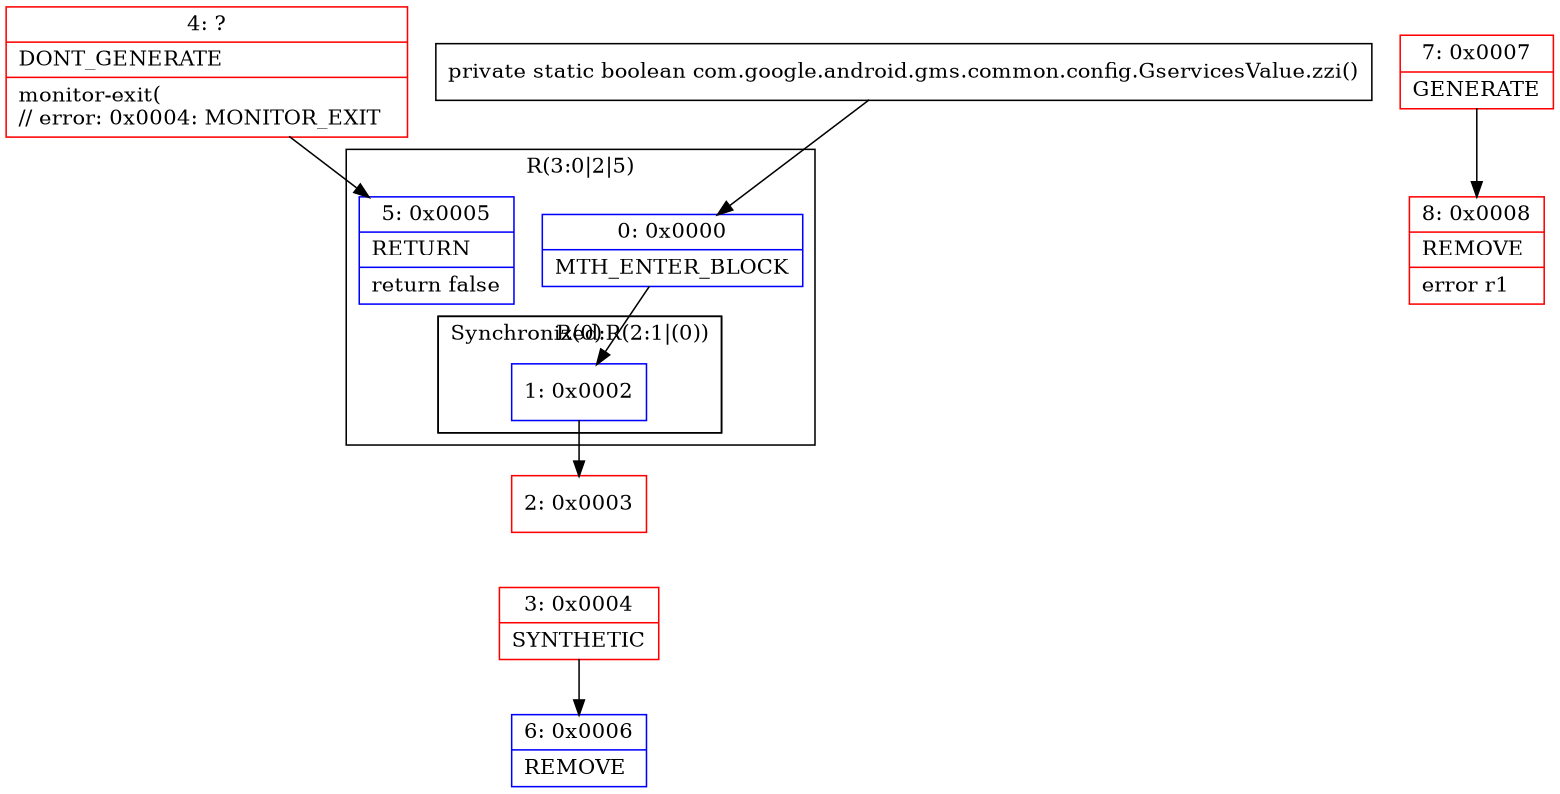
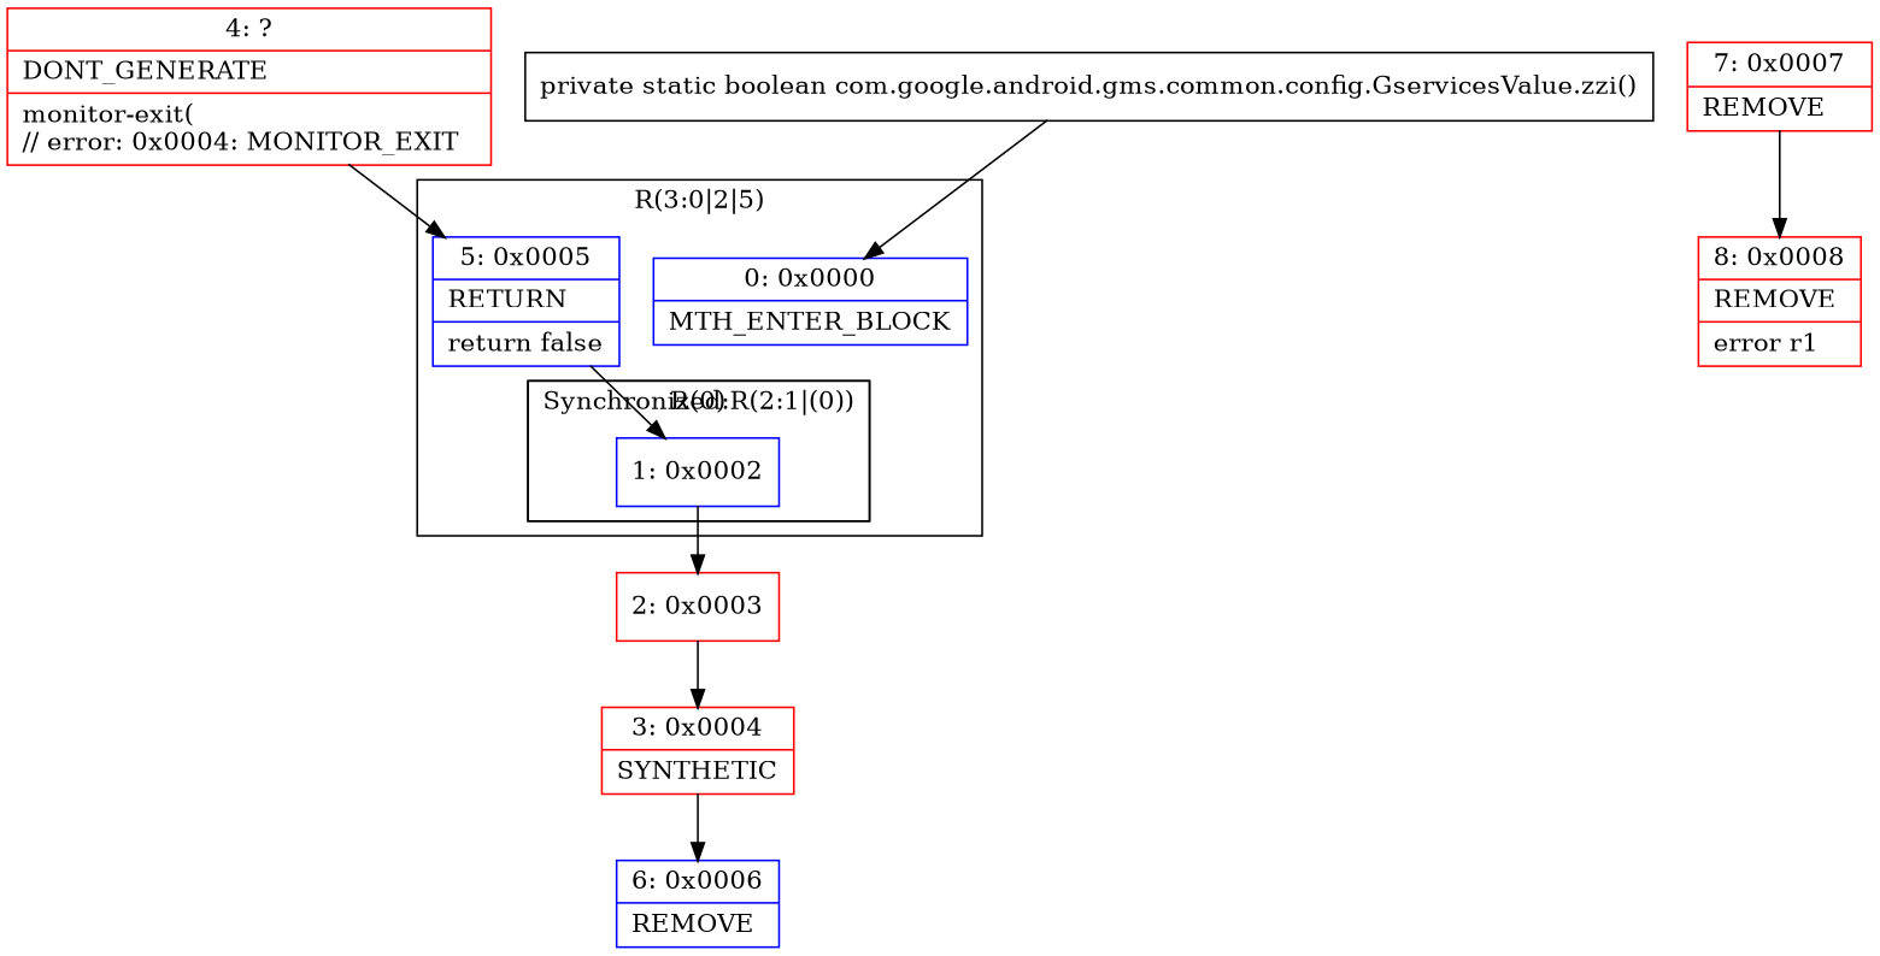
  digraph {
    node [color=red shape=record]
    n1 [color=blue label="{1\:\ 0x0002}"]
    n2 [color=blue label="{0\:\ 0x0000|MTH_ENTER_BLOCK\l}"]
    n3 [color=blue label="{5\:\ 0x0005|RETURN\l|return false\l}"]
    n4 [label="{2\:\ 0x0003}"]
    n5 [label="{3\:\ 0x0004|SYNTHETIC\l}"]
    n6 [color=blue label="{6\:\ 0x0006|REMOVE\l}"]
    n7 [label="{4\:\ ?|DONT_GENERATE\l|monitor\-exit(\l\/\/ error: 0x0004: MONITOR_EXIT  \l}"]
-   n8 [label="{7\:\ 0x0007|GENERATE\l}"]
+   n8 [label="{7\:\ 0x0007|REMOVE\l}"]
    n9 [label="{8\:\ 0x0008|REMOVE\l|error r1\l}"]
    n10 [label="{private static boolean com.google.android.gms.common.config.GservicesValue.zzi() }" color=""]
    subgraph cluster_1 {
      label="R(3:0|2|5)"
      n2
      n3
      subgraph cluster_2 {
        label="Synchronized:R(2:1|(0))"
        n1
        subgraph cluster_3 {
          label="R(0)"
        }
      }
    }
    n1 -> n4
-   n2 -> n1
+   n3 -> n1
+   n4 -> n5
    n5 -> n6
    n7 -> n3
    n8 -> n9
    n10 -> n2
  }
